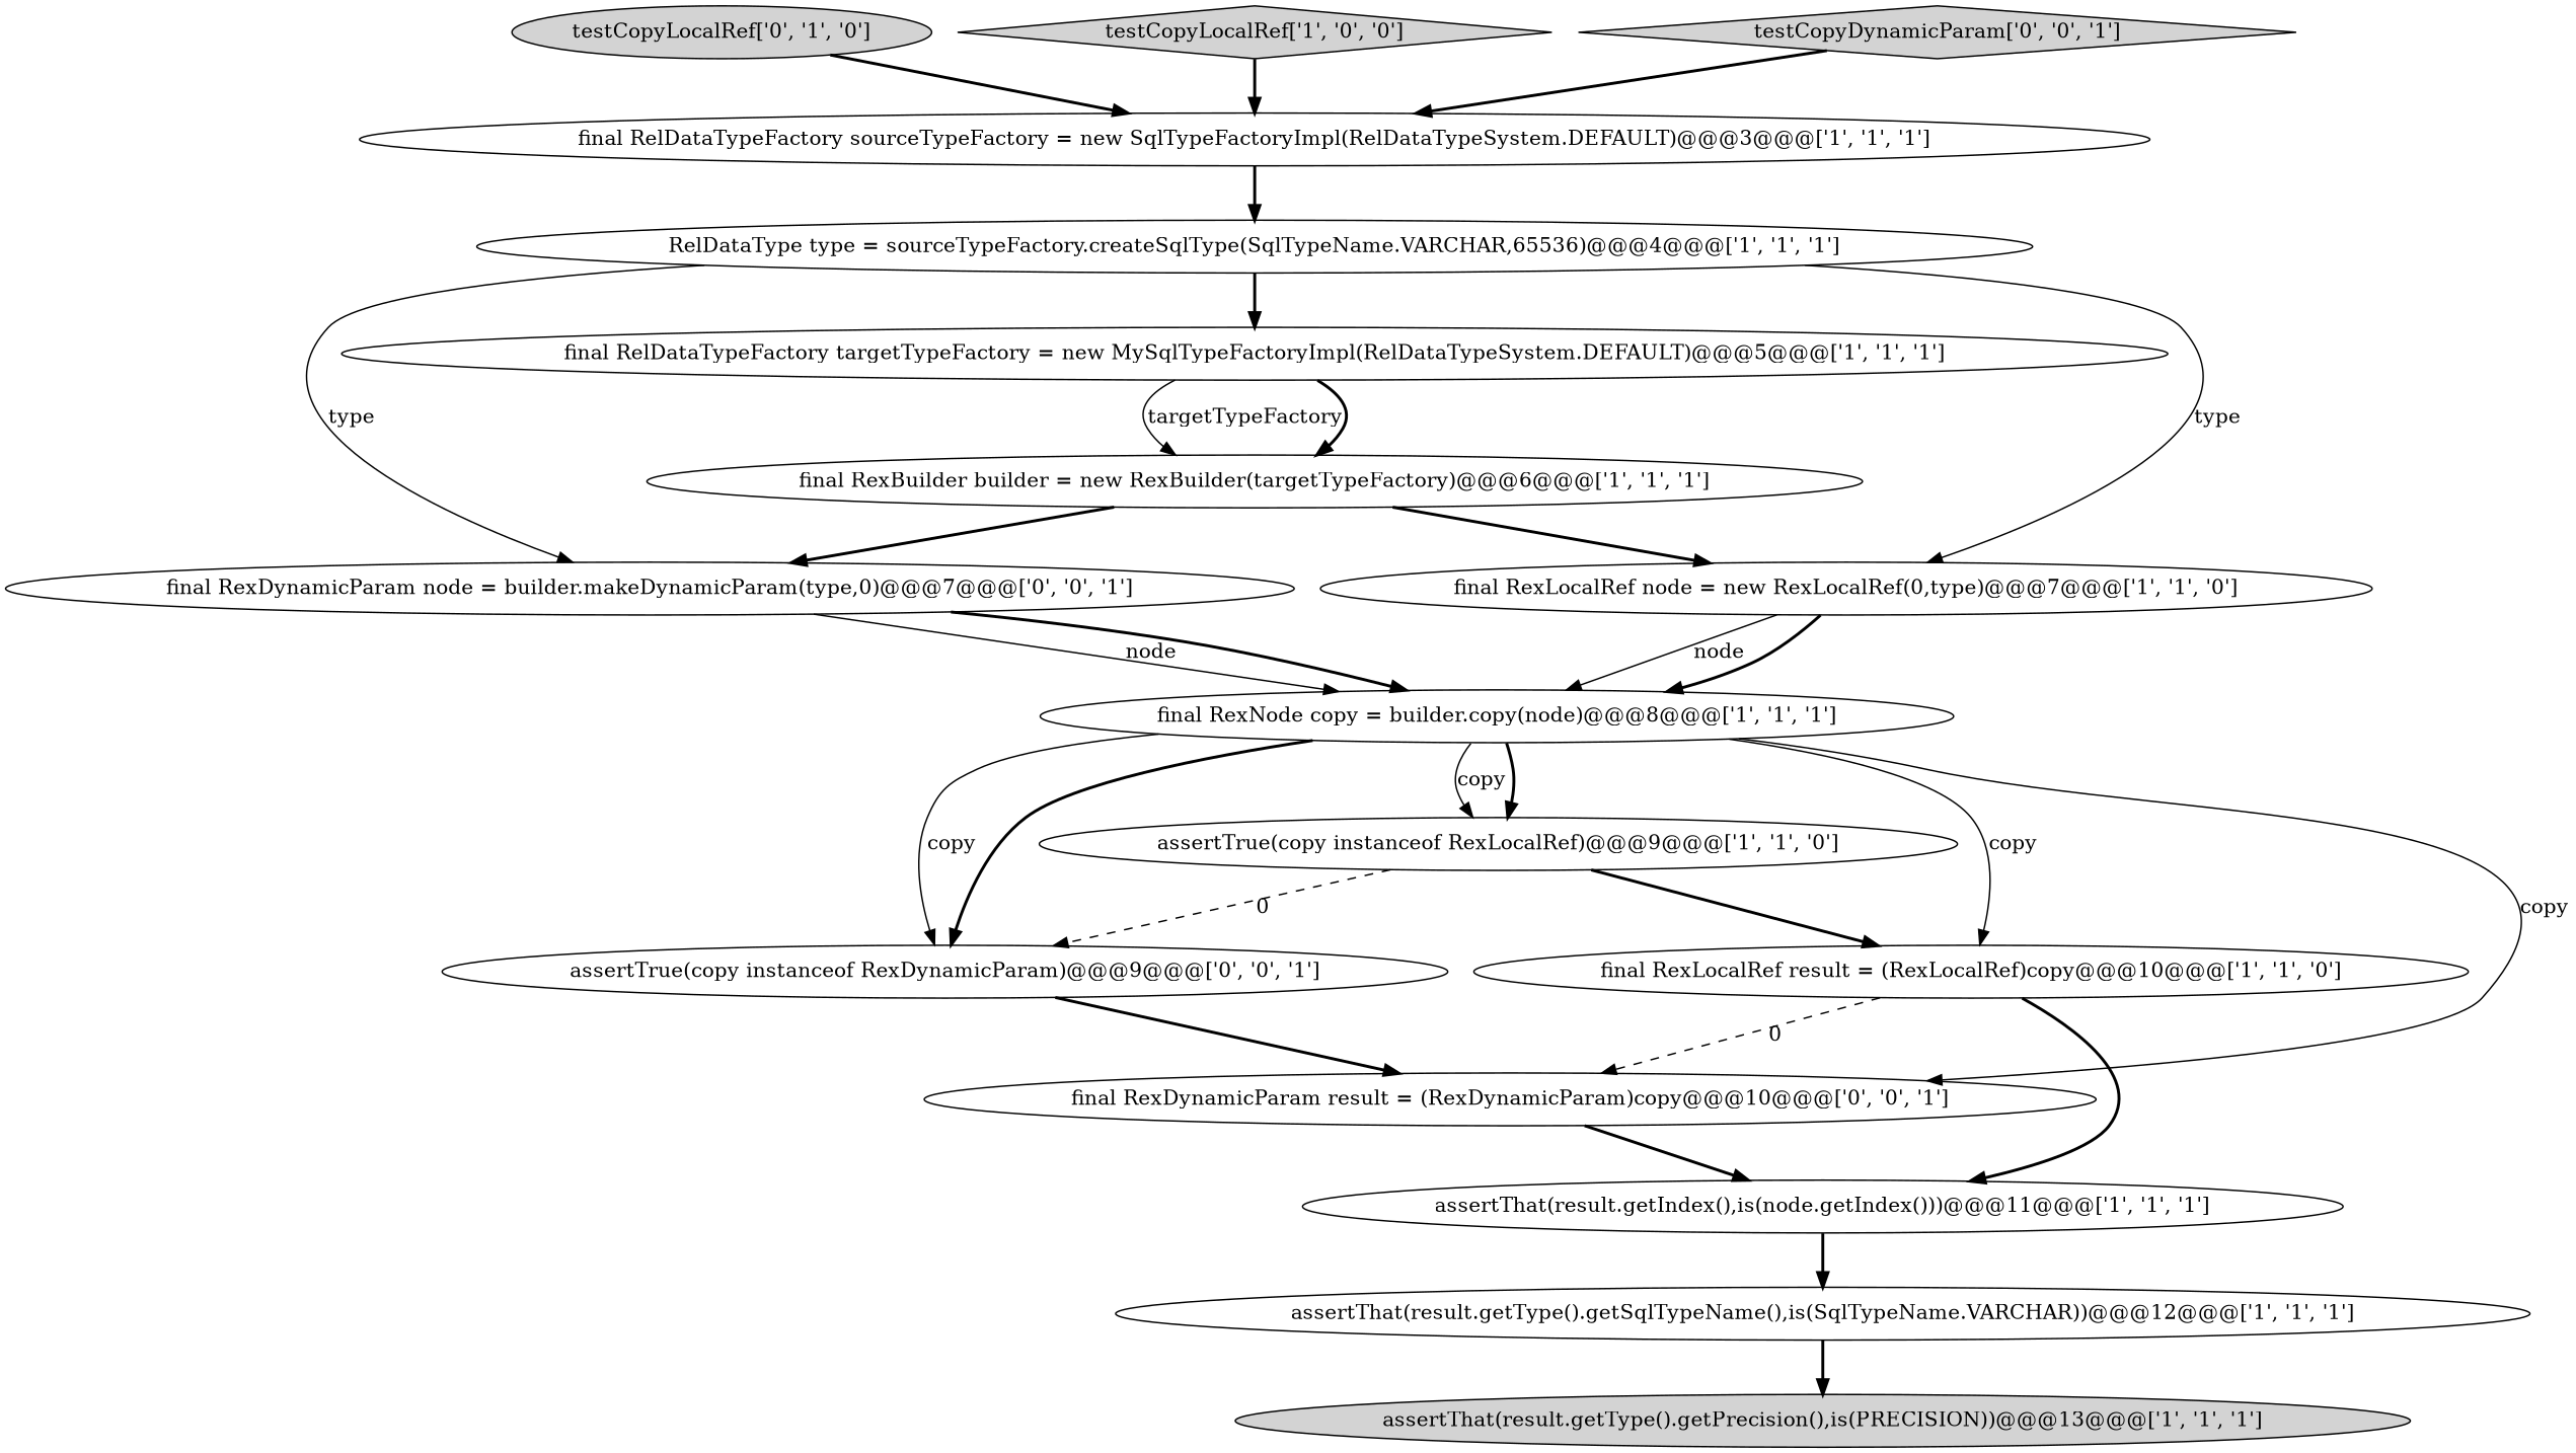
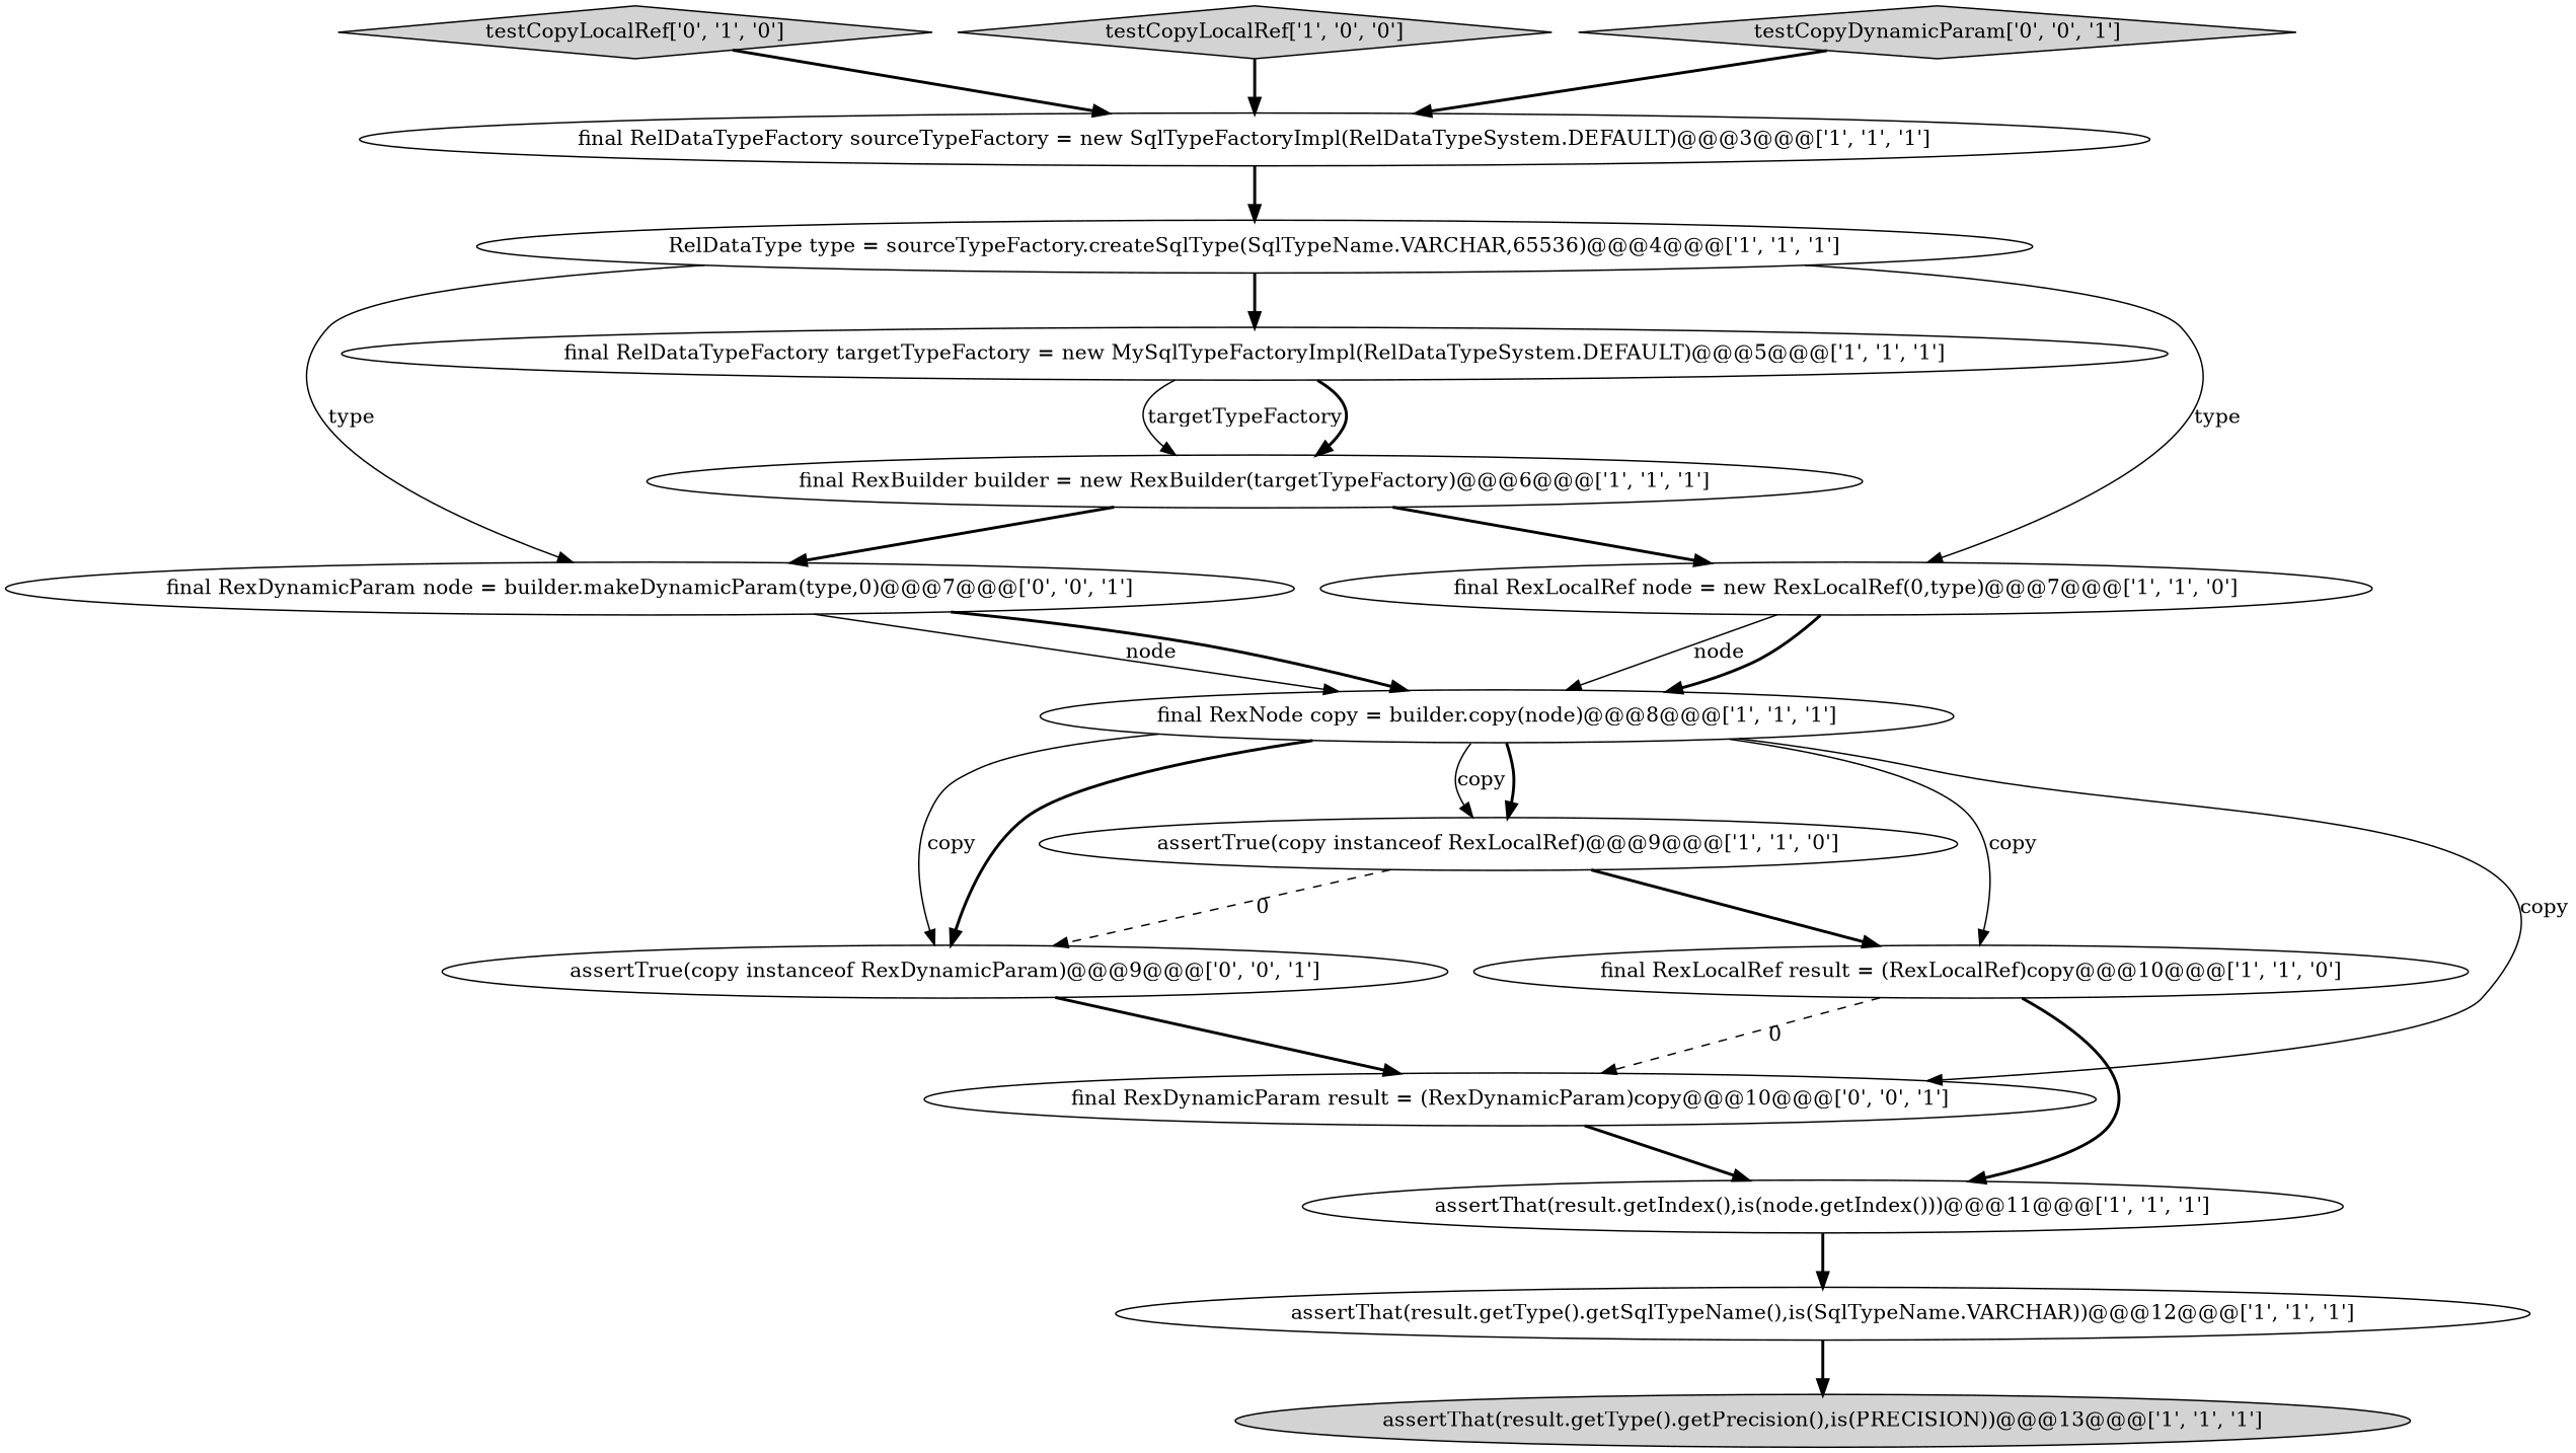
  digraph {
    node [fillcolor=white shape=ellipse style=filled]
    edge [style=bold]
    n1 [label="final RexBuilder builder = new RexBuilder(targetTypeFactory)@@@6@@@['1', '1', '1']"]
    n2 [label="final RexDynamicParam node = builder.makeDynamicParam(type,0)@@@7@@@['0', '0', '1']"]
    n3 [label="final RexLocalRef node = new RexLocalRef(0,type)@@@7@@@['1', '1', '0']"]
    n4 [label="final RelDataTypeFactory sourceTypeFactory = new SqlTypeFactoryImpl(RelDataTypeSystem.DEFAULT)@@@3@@@['1', '1', '1']"]
    n5 [label="RelDataType type = sourceTypeFactory.createSqlType(SqlTypeName.VARCHAR,65536)@@@4@@@['1', '1', '1']"]
-   n6 [fillcolor=lightgray label="testCopyLocalRef['0', '1', '0']"]
+   n6 [fillcolor=lightgray label="testCopyLocalRef['0', '1', '0']" shape=diamond]
    n7 [label="final RexNode copy = builder.copy(node)@@@8@@@['1', '1', '1']"]
    n8 [fillcolor=lightgray label="testCopyLocalRef['1', '0', '0']" shape=diamond]
    n9 [label="final RelDataTypeFactory targetTypeFactory = new MySqlTypeFactoryImpl(RelDataTypeSystem.DEFAULT)@@@5@@@['1', '1', '1']"]
    n10 [label="final RexDynamicParam result = (RexDynamicParam)copy@@@10@@@['0', '0', '1']"]
    n11 [label="assertThat(result.getIndex(),is(node.getIndex()))@@@11@@@['1', '1', '1']"]
    n12 [label="assertTrue(copy instanceof RexDynamicParam)@@@9@@@['0', '0', '1']"]
    n13 [label="final RexLocalRef result = (RexLocalRef)copy@@@10@@@['1', '1', '0']"]
    n14 [fillcolor=lightgray label="assertThat(result.getType().getPrecision(),is(PRECISION))@@@13@@@['1', '1', '1']"]
    n15 [fillcolor=lightgray label="testCopyDynamicParam['0', '0', '1']" shape=diamond]
    n16 [label="assertThat(result.getType().getSqlTypeName(),is(SqlTypeName.VARCHAR))@@@12@@@['1', '1', '1']"]
    n17 [label="assertTrue(copy instanceof RexLocalRef)@@@9@@@['1', '1', '0']"]
    n1 -> n2
    n1 -> n3
    n2 -> n7 [label="node" style=solid]
    n2 -> n7
    n3 -> n7 [label="node" style=solid]
    n3 -> n7
    n4 -> n5
    n5 -> n2 [label=type style=solid]
    n5 -> n3 [label=type style=solid]
    n5 -> n9
    n6 -> n4
    n7 -> n10 [label=copy style=solid]
    n7 -> n12 [label=copy style=solid]
    n7 -> n12
    n7 -> n13 [label=copy style=solid]
    n7 -> n17
    n7 -> n17 [label=copy style=solid]
    n8 -> n4
    n9 -> n1 [label=targetTypeFactory style=solid]
    n9 -> n1
    n10 -> n11
    n11 -> n16
    n12 -> n10
    n13 -> n10 [label=0 style=dashed]
    n13 -> n11
    n15 -> n4
    n16 -> n14
    n17 -> n12 [label=0 style=dashed]
    n17 -> n13
  }
